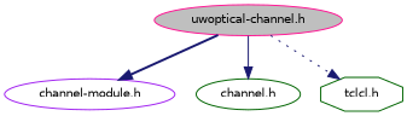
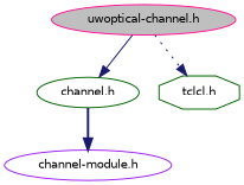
  digraph {
    node [color=darkgreen fillcolor=white fontname=Helvetica fontsize=10 shape=ellipse style=filled]
    edge [color=midnightblue fontname=Helvetica fontsize=10 labelfontname=Helvetica labelfontsize=10]
    n1 [color=deeppink fillcolor=grey75 fontcolor=black height=0.2 label="uwoptical-channel.h" width=0.4]
    n2 [color=purple height=0.2 label="channel-module.h" width=0.4]
    n3 [height=0.2 label="channel.h" width=0.4]
    n4 [height=0.2 label="tclcl.h" shape=octagon width=0.4]
-   n1 -> n2 [style=bold]
+   n3 -> n2 [style=bold]
    n1 -> n3 [style=solid]
    n1 -> n4 [style=dotted]
  }
